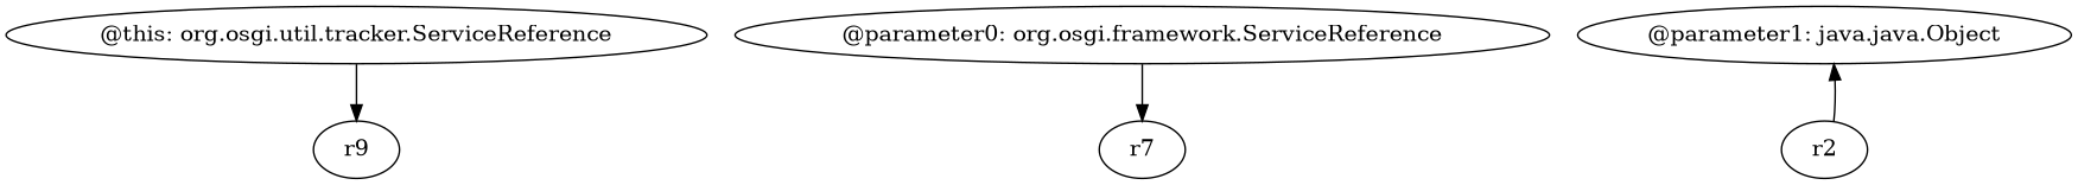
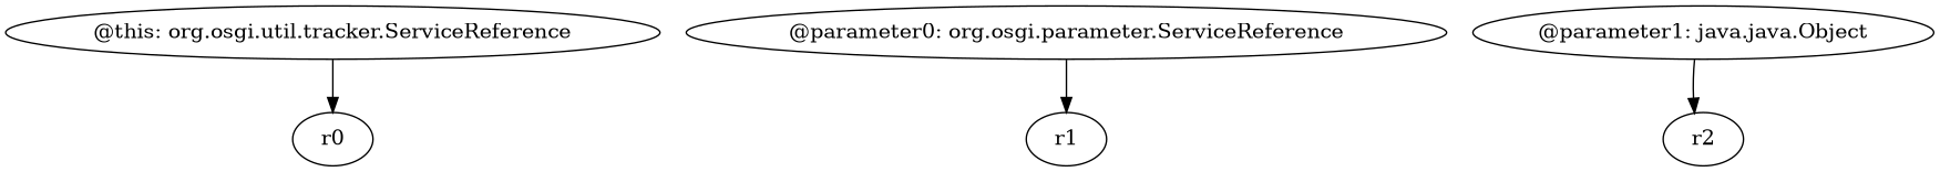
  digraph {
    n1 [label="@this: org.osgi.util.tracker.ServiceReference"]
-   n2 [label=r9]
-   n3 [label="@parameter0: org.osgi.framework.ServiceReference"]
-   n4 [label=r7]
+   n2 [label=r0]
+   n3 [label="@parameter0: org.osgi.parameter.ServiceReference"]
+   n4 [label=r1]
    n5 [label="@parameter1: java.java.Object"]
    n6 [label=r2]
    n1 -> n2
    n3 -> n4
-   n6 -> n5
+   n5 -> n6
  }
